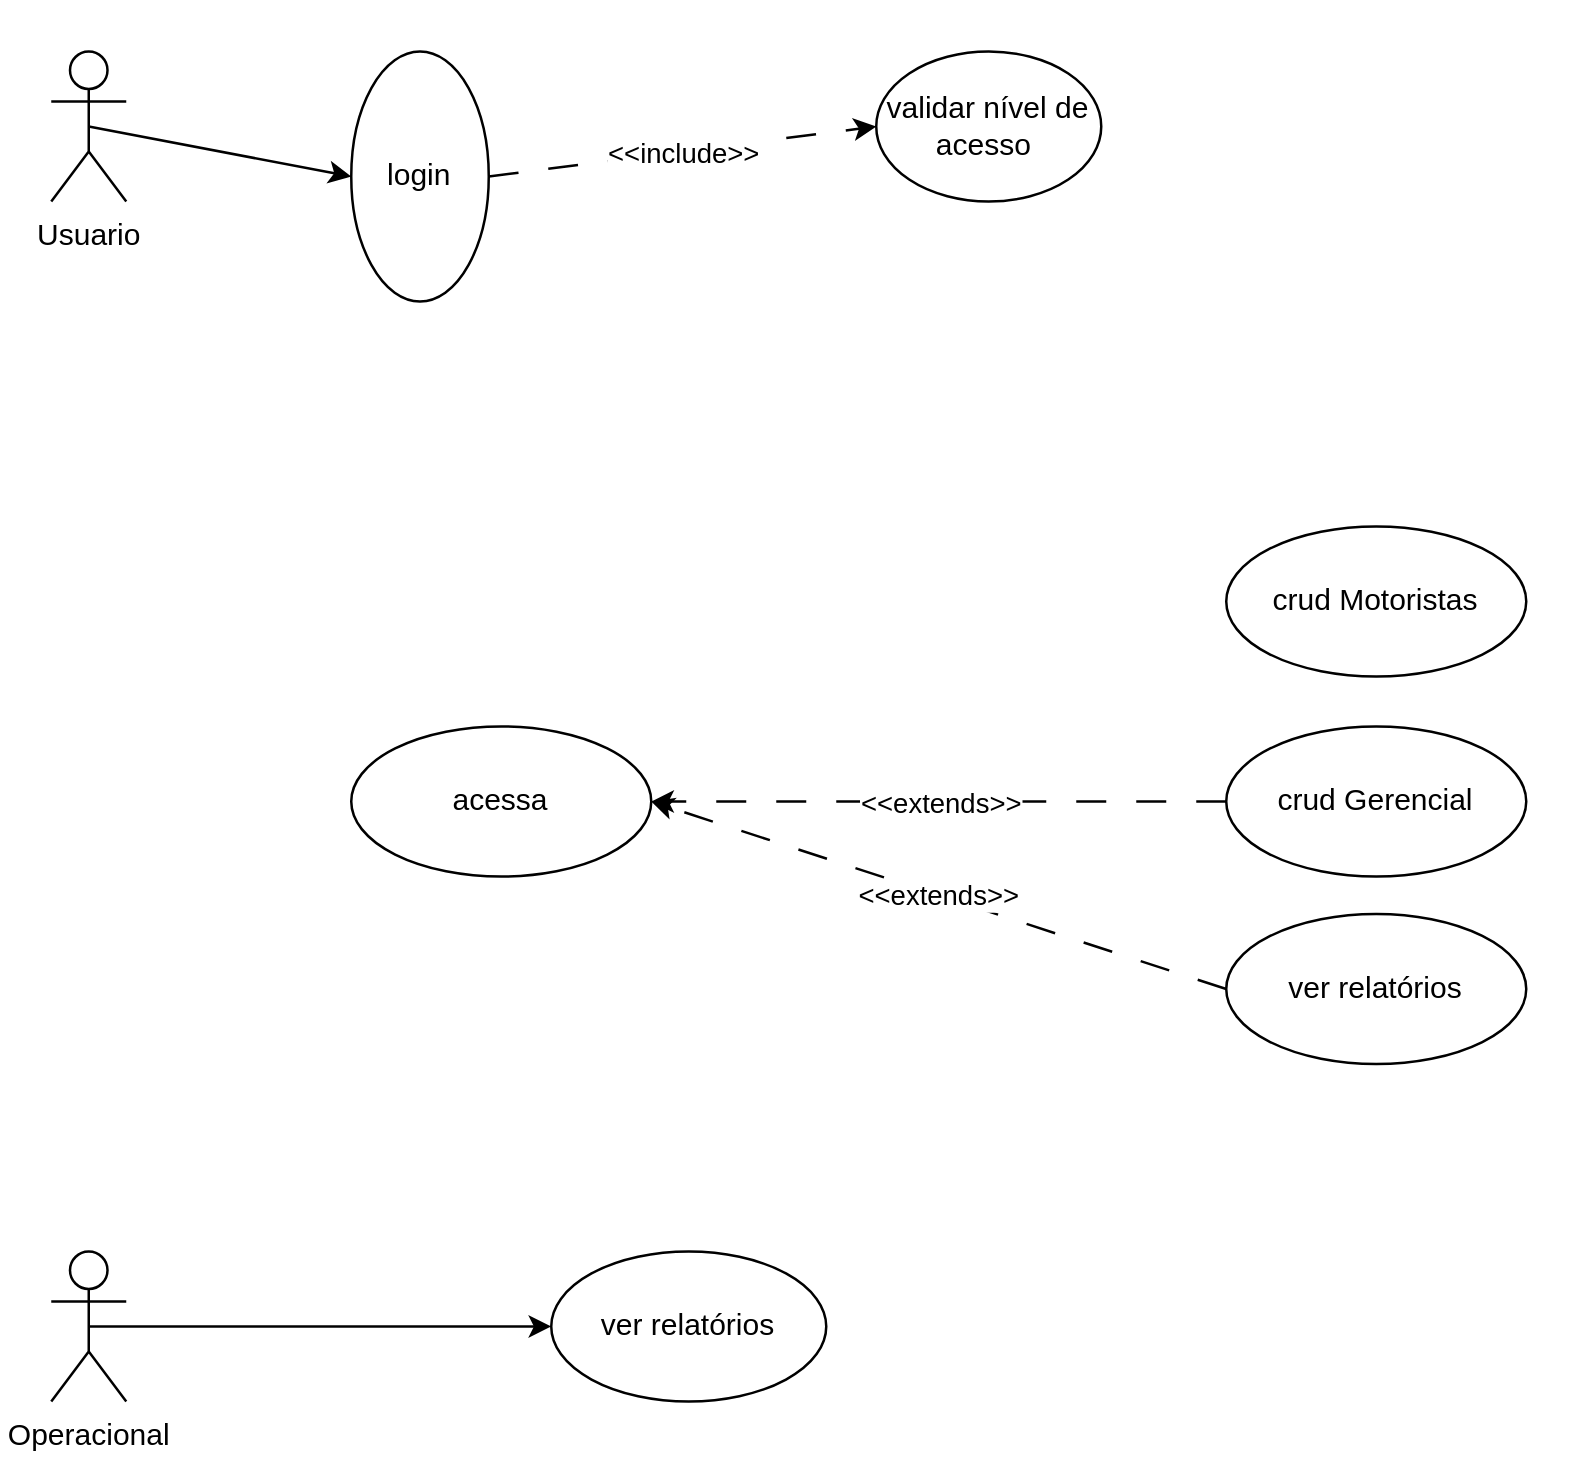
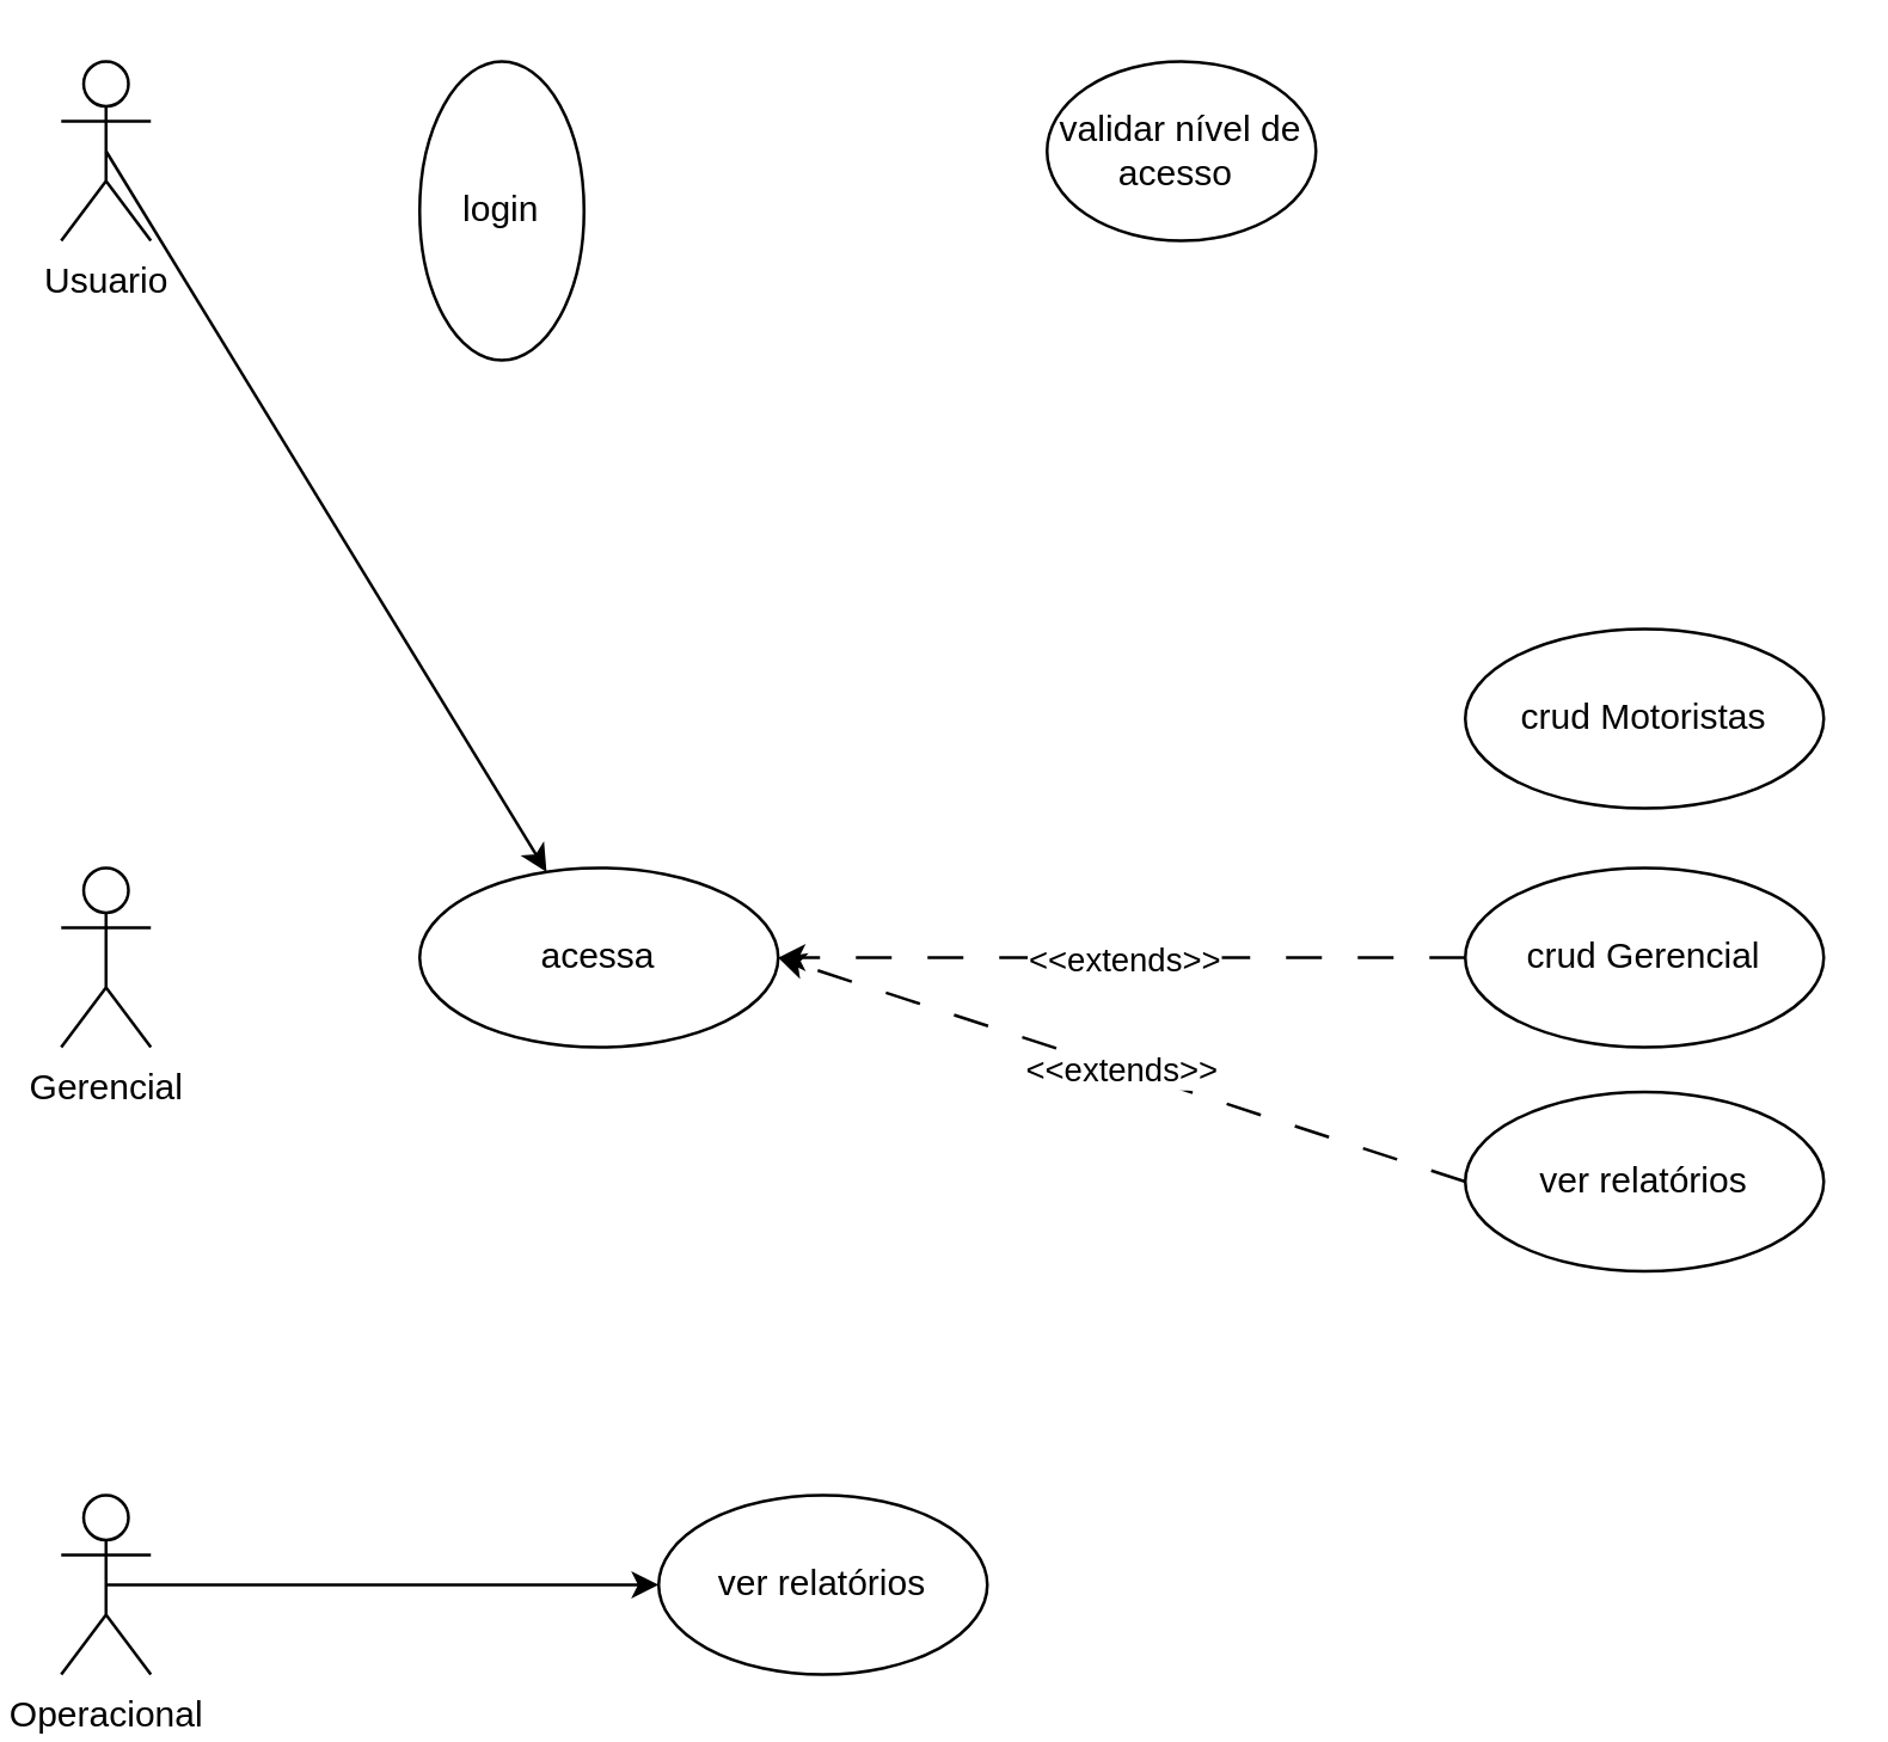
  <mxCell id="0" />
  <mxCell id="1" parent="0" />
  <mxCell id="2" value="Usuario" style="shape=umlActor;verticalLabelPosition=bottom;verticalAlign=top;html=1;outlineConnect=0;" parent="1" vertex="1"><mxGeometry x="20" y="20" width="30" height="60" as="geometry" /></mxCell>
- <mxCell id="3" value="" style="endArrow=classic;html=1;rounded=0;exitX=0.5;exitY=0.5;exitDx=0;exitDy=0;exitPerimeter=0;entryX=0;entryY=0.5;entryDx=0;entryDy=0;" parent="1" source="2" target="4" edge="1"><mxGeometry width="50" height="50" relative="1" as="geometry"><mxPoint x="100" y="180" as="sourcePoint" /><mxPoint x="140" y="50" as="targetPoint" /></mxGeometry></mxCell>
+ <mxCell id="3" value="" style="endArrow=classic;html=1;rounded=0;exitX=0.5;exitY=0.5;exitDx=0;exitDy=0;exitPerimeter=0;" parent="1" source="2" target="15" edge="1"><mxGeometry width="50" height="50" relative="1" as="geometry"><mxPoint x="100" y="180" as="sourcePoint" /><mxPoint x="140" y="50" as="targetPoint" /></mxGeometry></mxCell>
  <mxCell id="4" value="login" style="ellipse;whiteSpace=wrap;html=1;" parent="1" vertex="1"><mxGeometry x="140" y="20" width="55" height="100" as="geometry" /></mxCell>
  <mxCell id="5" value="validar nível de acesso&amp;nbsp;" style="ellipse;whiteSpace=wrap;html=1;" vertex="1" parent="1"><mxGeometry x="350" y="20" width="90" height="60" as="geometry" /></mxCell>
- <mxCell id="6" value="" style="endArrow=classic;html=1;rounded=0;dashed=1;dashPattern=12 12;exitX=1;exitY=0.5;exitDx=0;exitDy=0;entryX=0;entryY=0.5;entryDx=0;entryDy=0;" edge="1" parent="1" source="4" target="5"><mxGeometry relative="1" as="geometry"><mxPoint x="320" y="280" as="sourcePoint" /><mxPoint x="280" y="50" as="targetPoint" /></mxGeometry></mxCell>
- <mxCell id="7" value="&amp;lt;&amp;lt;include&amp;gt;&amp;gt;" style="edgeLabel;resizable=0;html=1;align=center;verticalAlign=middle;" connectable="0" vertex="1" parent="6"><mxGeometry relative="1" as="geometry" /></mxCell>
+ <mxCell id="8" value="Gerencial" style="shape=umlActor;verticalLabelPosition=bottom;verticalAlign=top;html=1;outlineConnect=0;" vertex="1" parent="1"><mxGeometry x="20" y="290" width="30" height="60" as="geometry" /></mxCell>
  <mxCell id="9" value="Operacional" style="shape=umlActor;verticalLabelPosition=bottom;verticalAlign=top;html=1;outlineConnect=0;" vertex="1" parent="1"><mxGeometry x="20" y="500" width="30" height="60" as="geometry" /></mxCell>
  <mxCell id="10" value="" style="endArrow=classic;html=1;rounded=0;exitX=0.5;exitY=0.5;exitDx=0;exitDy=0;exitPerimeter=0;entryX=0;entryY=0.5;entryDx=0;entryDy=0;" edge="1" parent="1" source="9" target="11"><mxGeometry width="50" height="50" relative="1" as="geometry"><mxPoint x="117" y="660" as="sourcePoint" /><mxPoint x="160" y="530" as="targetPoint" /></mxGeometry></mxCell>
  <mxCell id="11" value="ver relatórios" style="ellipse;whiteSpace=wrap;html=1;" vertex="1" parent="1"><mxGeometry x="220" y="500" width="110" height="60" as="geometry" /></mxCell>
  <mxCell id="12" value="crud Motoristas" style="ellipse;whiteSpace=wrap;html=1;" vertex="1" parent="1"><mxGeometry x="490" y="210" width="120" height="60" as="geometry" /></mxCell>
  <mxCell id="13" value="crud Gerencial" style="ellipse;whiteSpace=wrap;html=1;" vertex="1" parent="1"><mxGeometry x="490" y="290" width="120" height="60" as="geometry" /></mxCell>
  <mxCell id="14" value="ver relatórios" style="ellipse;whiteSpace=wrap;html=1;" vertex="1" parent="1"><mxGeometry x="490" y="365" width="120" height="60" as="geometry" /></mxCell>
  <mxCell id="15" value="acessa" style="ellipse;whiteSpace=wrap;html=1;" vertex="1" parent="1"><mxGeometry x="140" y="290" width="120" height="60" as="geometry" /></mxCell>
  <mxCell id="16" value="" style="endArrow=classic;html=1;rounded=0;dashed=1;dashPattern=12 12;exitX=0;exitY=0.5;exitDx=0;exitDy=0;entryX=1;entryY=0.5;entryDx=0;entryDy=0;" edge="1" parent="1" source="13" target="15"><mxGeometry relative="1" as="geometry"><mxPoint x="480" y="330" as="sourcePoint" /><mxPoint x="460" y="300" as="targetPoint" /></mxGeometry></mxCell>
  <mxCell id="17" value="&amp;lt;&amp;lt;extends&amp;gt;&amp;gt;" style="edgeLabel;resizable=0;html=1;align=center;verticalAlign=middle;" connectable="0" vertex="1" parent="16"><mxGeometry relative="1" as="geometry" /></mxCell>
  <mxCell id="18" value="" style="endArrow=classic;html=1;rounded=0;dashed=1;dashPattern=12 12;entryX=1;entryY=0.5;entryDx=0;entryDy=0;exitX=0;exitY=0.5;exitDx=0;exitDy=0;" edge="1" parent="1" source="14" target="15"><mxGeometry relative="1" as="geometry"><mxPoint x="280" y="350" as="sourcePoint" /><mxPoint x="310" y="390" as="targetPoint" /></mxGeometry></mxCell>
  <mxCell id="19" value="&amp;lt;&amp;lt;extends&amp;gt;&amp;gt;" style="edgeLabel;resizable=0;html=1;align=center;verticalAlign=middle;" connectable="0" vertex="1" parent="18"><mxGeometry relative="1" as="geometry" /></mxCell>
